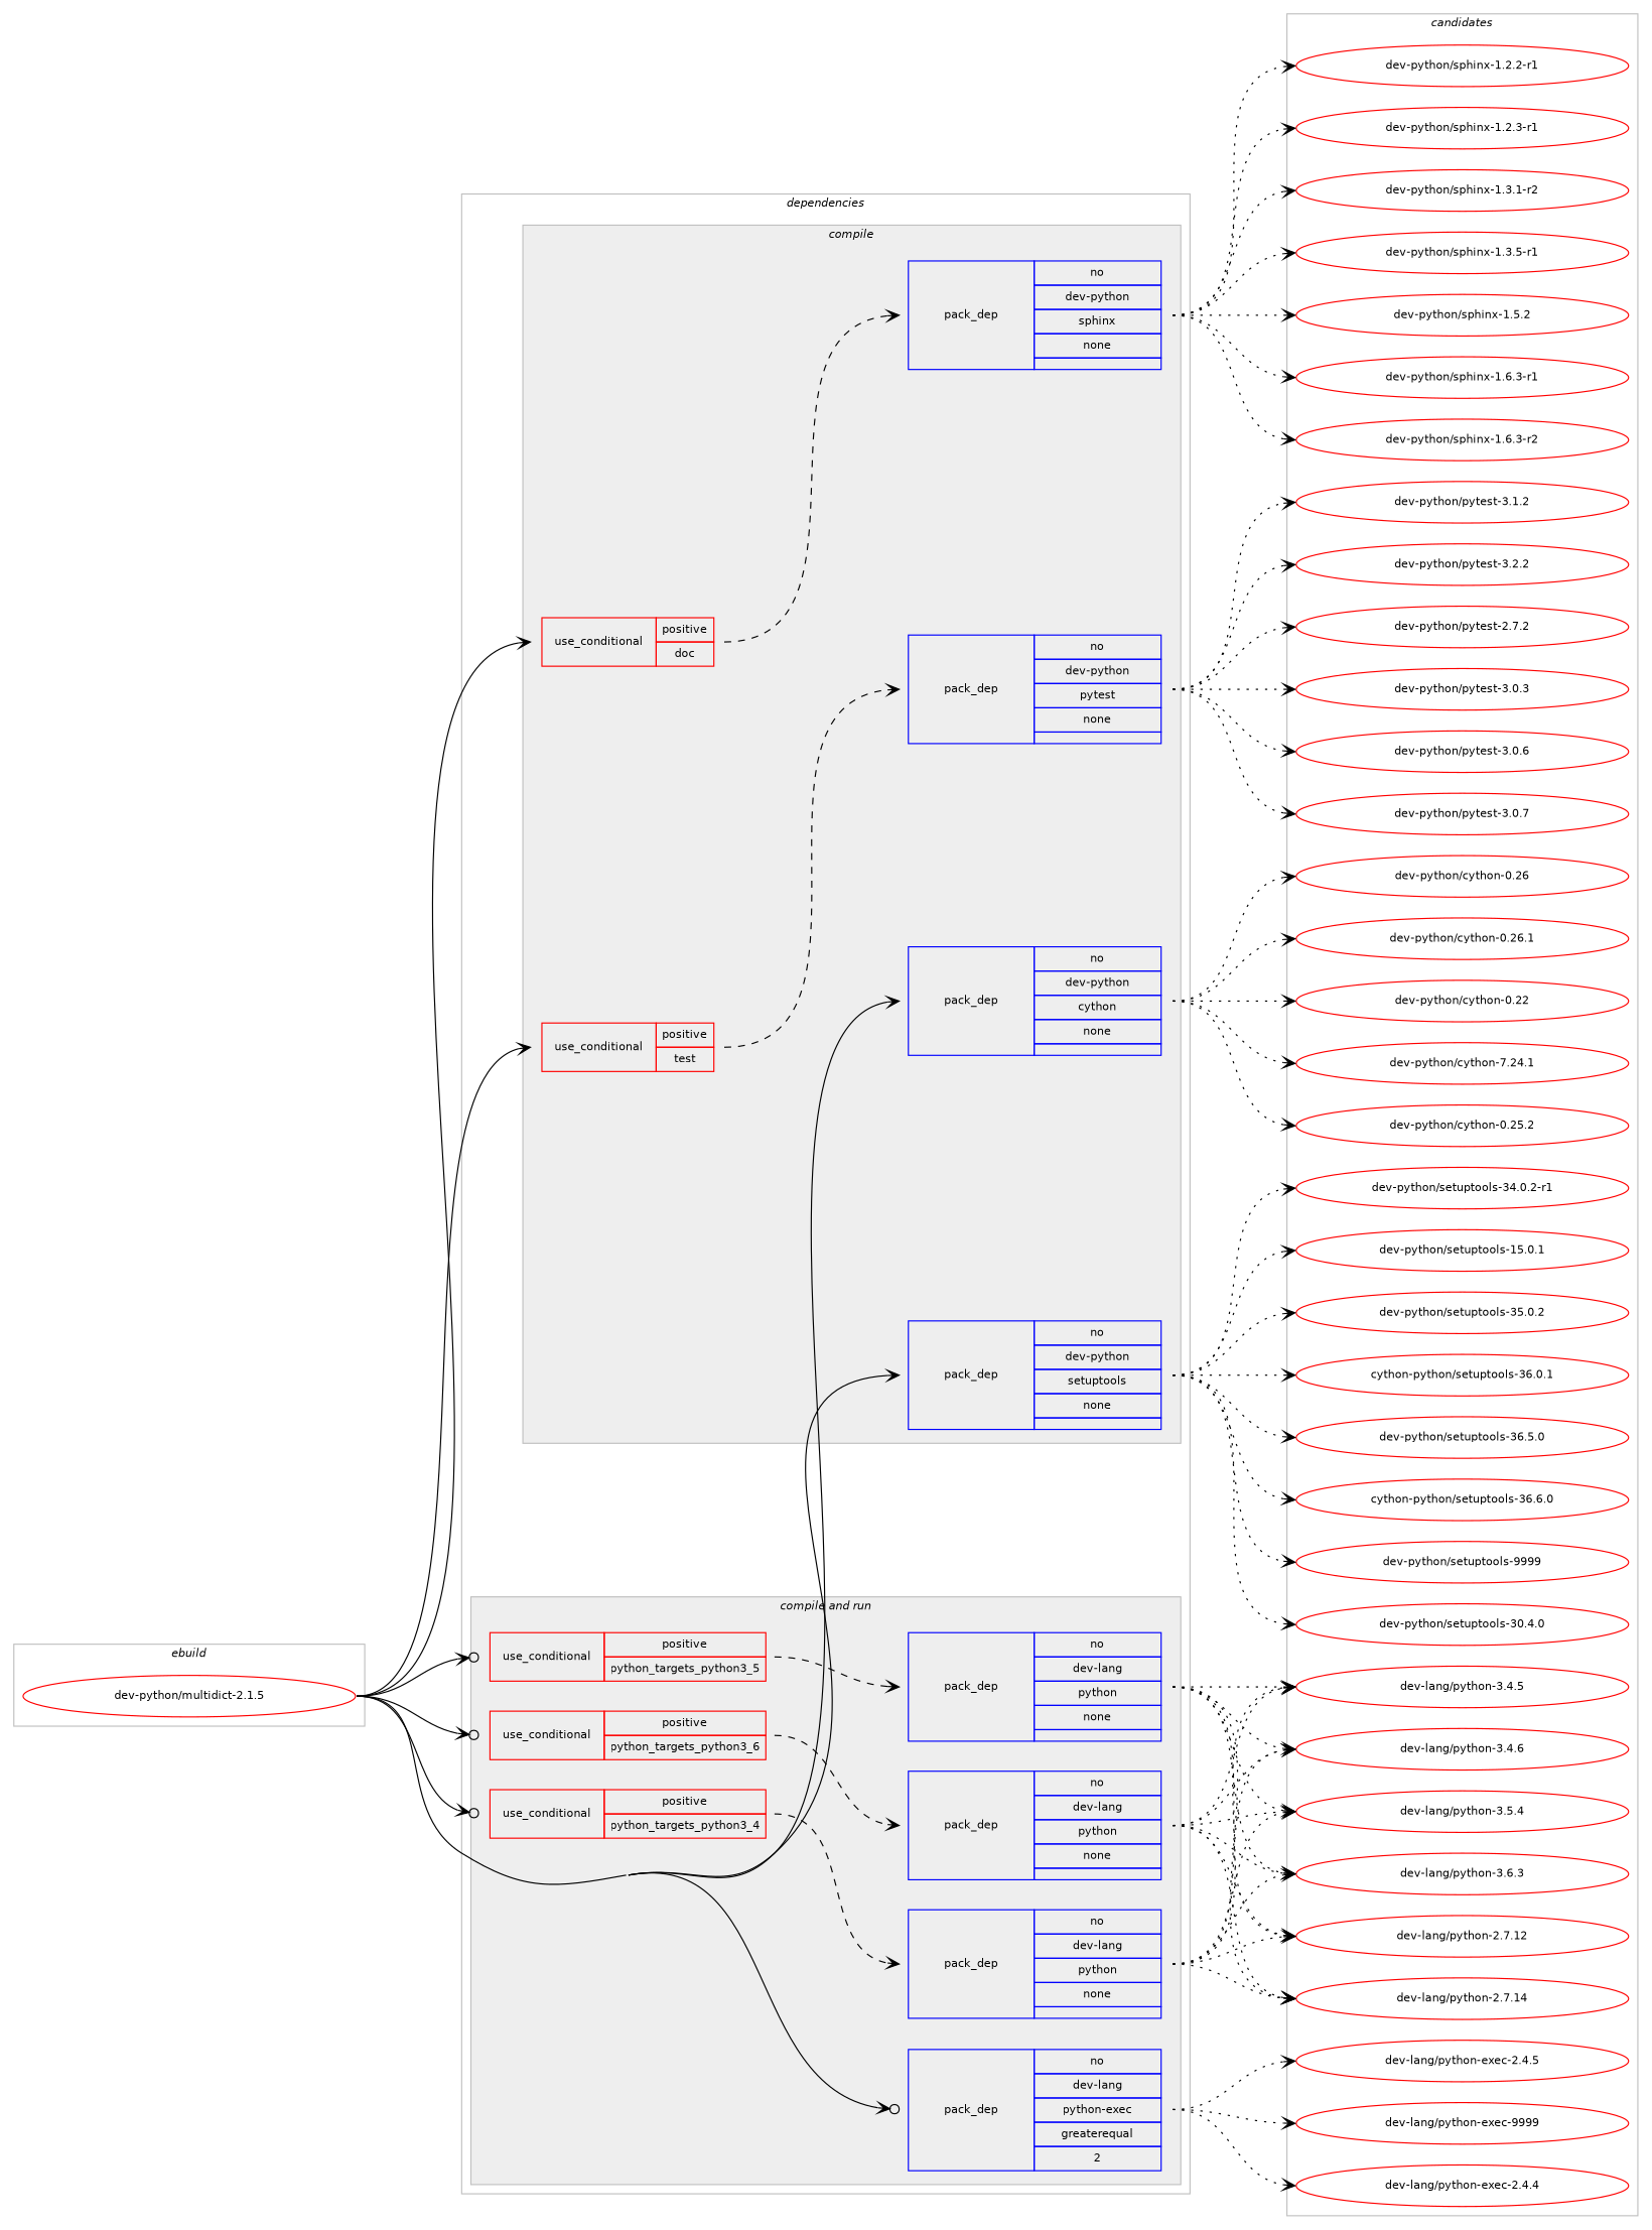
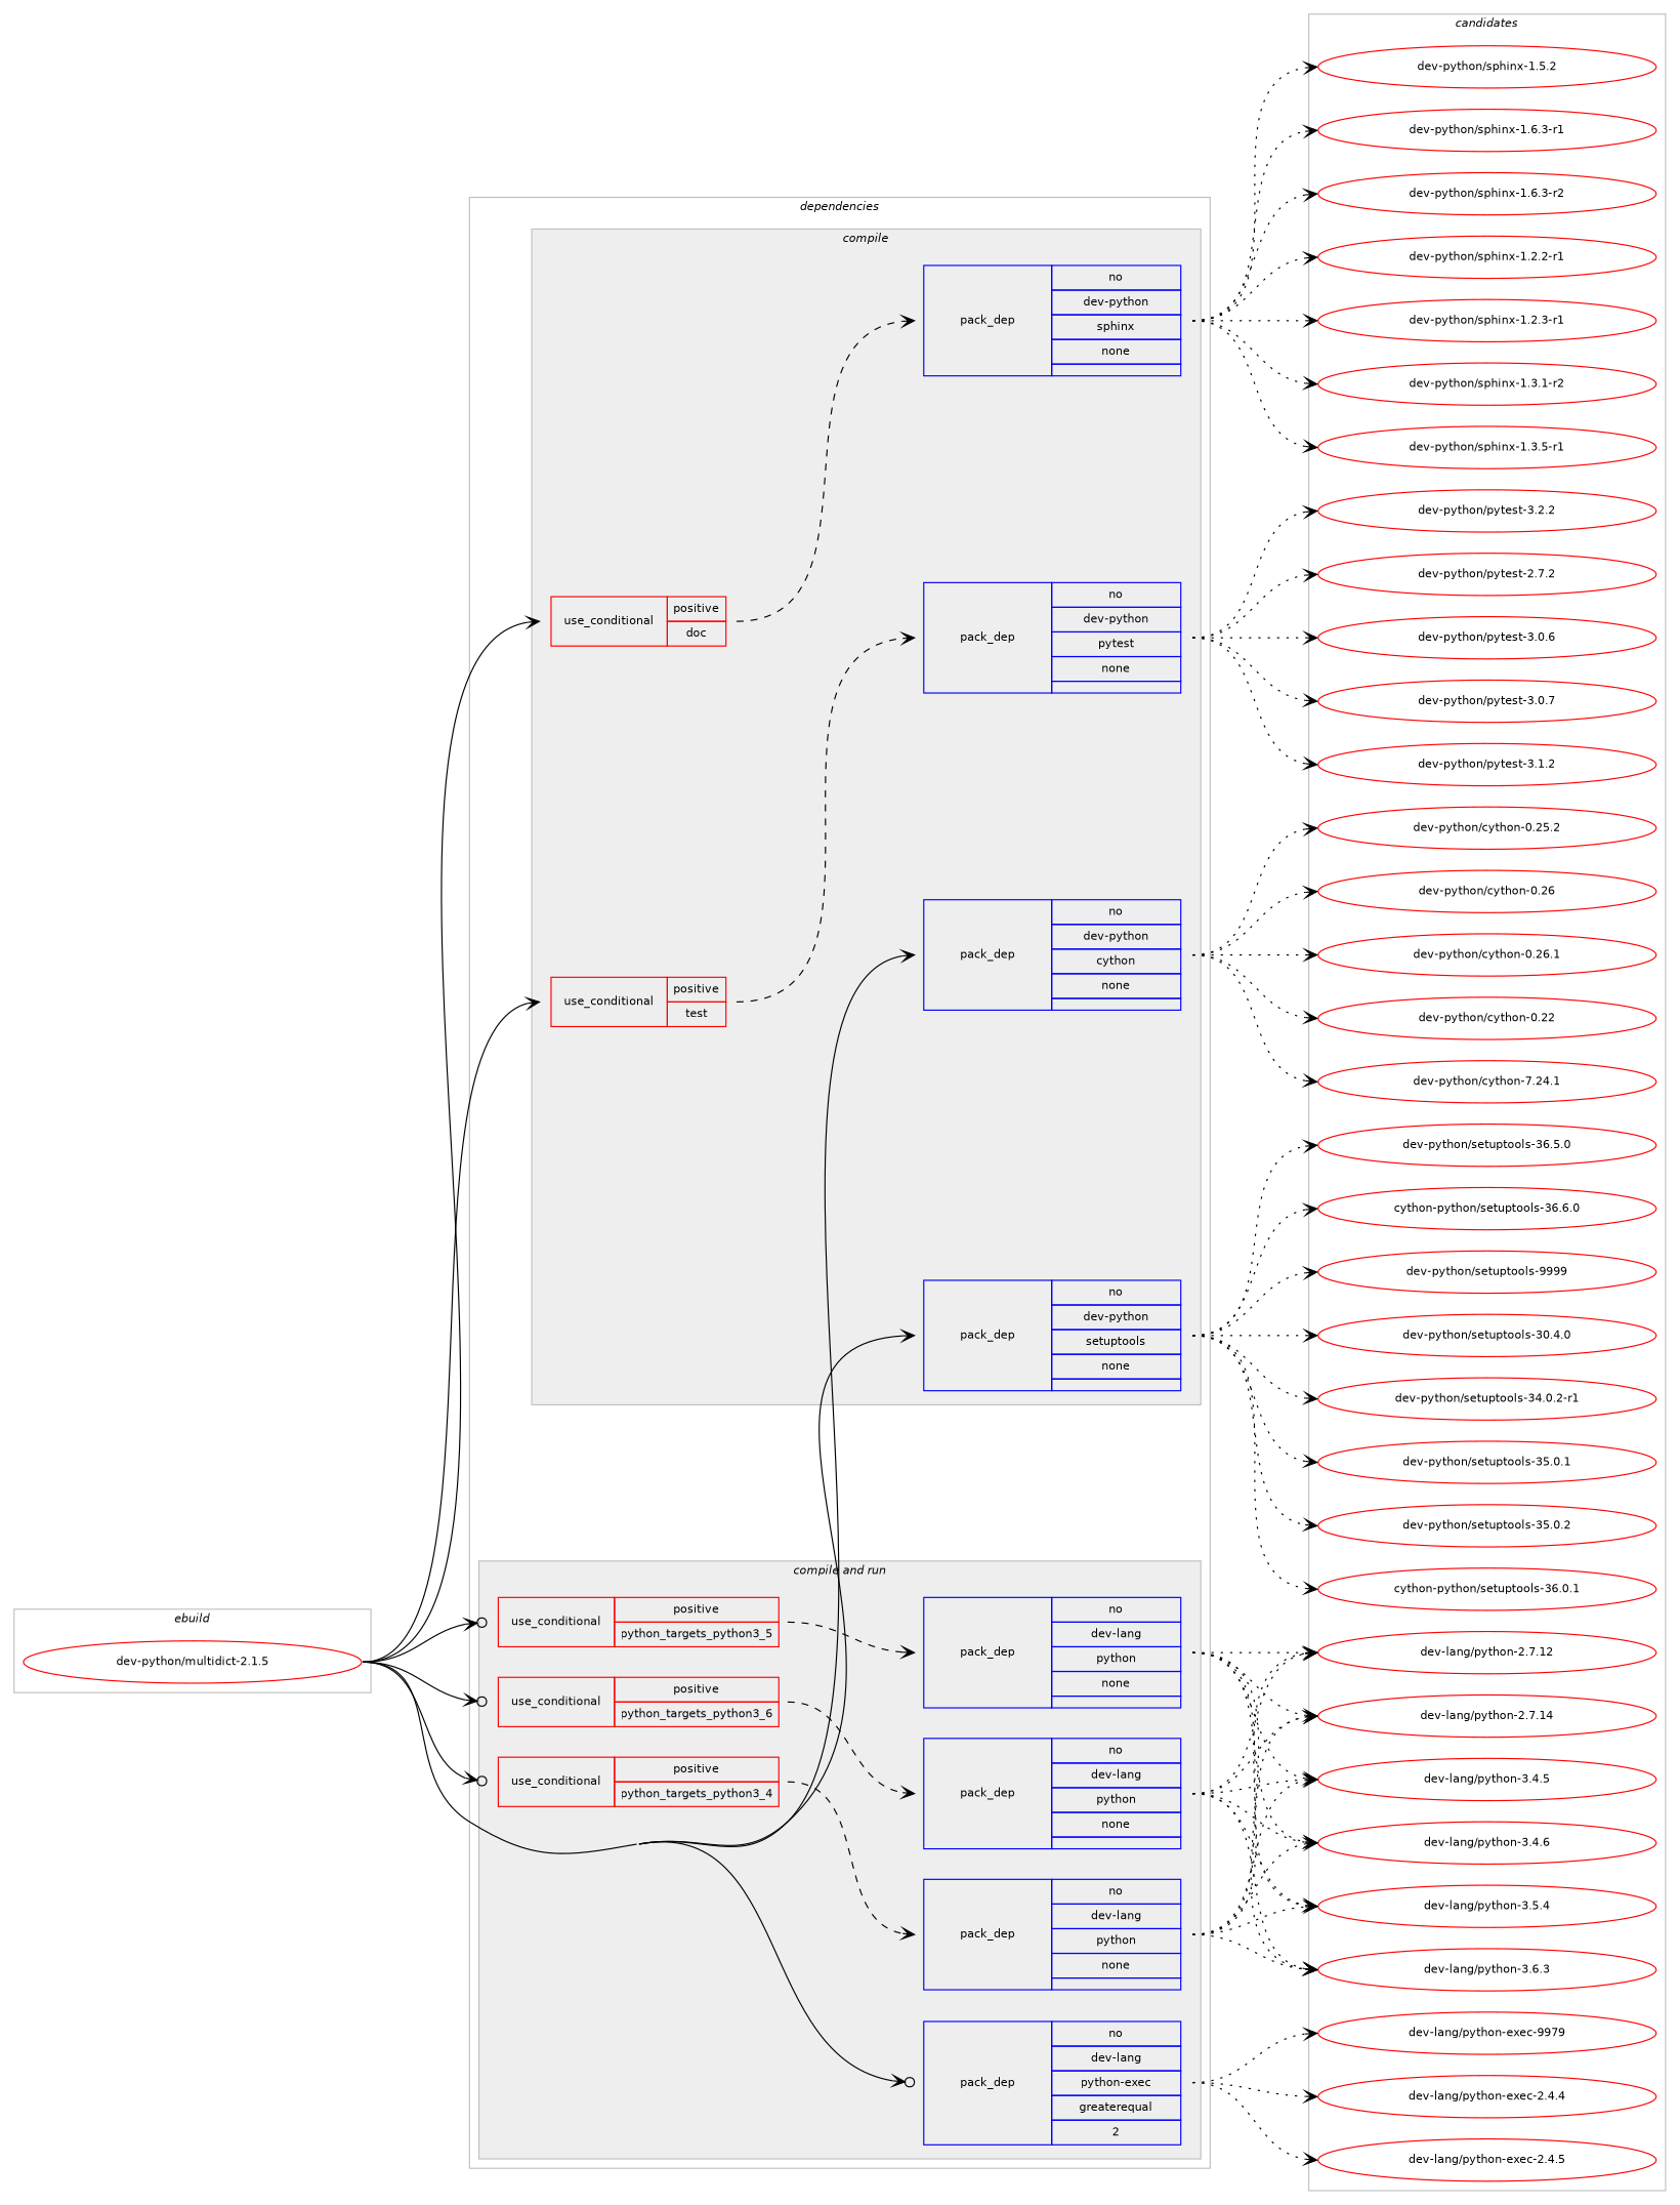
  digraph {
    compound=true
    concentrate=true
    fontname="DejaVu Sans"
    fontsize=10
    newrank=true
    rankdir=LR
    ranksep=1.5
    node [color=red fontname="DejaVu Sans" fontsize=10]
    edge [arrowhead=vee fontname="DejaVu Sans" headport=w style=dotted tailport=e weight=100]
    n1 [label="dev-python/multidict-2.1.5" width=4]
    n2 [color=blue label=<<TABLE BORDER="0" CELLBORDER="1" CELLSPACING="0" CELLPADDING="4" WIDTH="220"><TR><TD ROWSPAN="6" CELLPADDING="30">pack_dep</TD></TR><TR><TD WIDTH="110">no</TD></TR><TR><TD>dev-python</TD></TR><TR><TD>sphinx</TD></TR><TR><TD>none</TD></TR><TR><TD></TD></TR></TABLE>> shape=none]
    n3 [label=<<TABLE BORDER="0" CELLBORDER="1" CELLSPACING="0" CELLPADDING="4"><TR><TD ROWSPAN="3" CELLPADDING="10">use_conditional</TD></TR><TR><TD>positive</TD></TR><TR><TD>doc</TD></TR></TABLE>> shape=none]
    n4 [color=blue label=<<TABLE BORDER="0" CELLBORDER="1" CELLSPACING="0" CELLPADDING="4" WIDTH="220"><TR><TD ROWSPAN="6" CELLPADDING="30">pack_dep</TD></TR><TR><TD WIDTH="110">no</TD></TR><TR><TD>dev-python</TD></TR><TR><TD>pytest</TD></TR><TR><TD>none</TD></TR><TR><TD></TD></TR></TABLE>> shape=none]
    n5 [label=<<TABLE BORDER="0" CELLBORDER="1" CELLSPACING="0" CELLPADDING="4"><TR><TD ROWSPAN="3" CELLPADDING="10">use_conditional</TD></TR><TR><TD>positive</TD></TR><TR><TD>test</TD></TR></TABLE>> shape=none]
    n6 [color=blue label=<<TABLE BORDER="0" CELLBORDER="1" CELLSPACING="0" CELLPADDING="4" WIDTH="220"><TR><TD ROWSPAN="6" CELLPADDING="30">pack_dep</TD></TR><TR><TD WIDTH="110">no</TD></TR><TR><TD>dev-python</TD></TR><TR><TD>cython</TD></TR><TR><TD>none</TD></TR><TR><TD></TD></TR></TABLE>> shape=none]
    n7 [color=blue label=<<TABLE BORDER="0" CELLBORDER="1" CELLSPACING="0" CELLPADDING="4" WIDTH="220"><TR><TD ROWSPAN="6" CELLPADDING="30">pack_dep</TD></TR><TR><TD WIDTH="110">no</TD></TR><TR><TD>dev-python</TD></TR><TR><TD>setuptools</TD></TR><TR><TD>none</TD></TR><TR><TD></TD></TR></TABLE>> shape=none]
    n8 [color=blue label=<<TABLE BORDER="0" CELLBORDER="1" CELLSPACING="0" CELLPADDING="4" WIDTH="220"><TR><TD ROWSPAN="6" CELLPADDING="30">pack_dep</TD></TR><TR><TD WIDTH="110">no</TD></TR><TR><TD>dev-lang</TD></TR><TR><TD>python</TD></TR><TR><TD>none</TD></TR><TR><TD></TD></TR></TABLE>> shape=none]
    n9 [label=<<TABLE BORDER="0" CELLBORDER="1" CELLSPACING="0" CELLPADDING="4"><TR><TD ROWSPAN="3" CELLPADDING="10">use_conditional</TD></TR><TR><TD>positive</TD></TR><TR><TD>python_targets_python3_4</TD></TR></TABLE>> shape=none]
    n10 [color=blue label=<<TABLE BORDER="0" CELLBORDER="1" CELLSPACING="0" CELLPADDING="4" WIDTH="220"><TR><TD ROWSPAN="6" CELLPADDING="30">pack_dep</TD></TR><TR><TD WIDTH="110">no</TD></TR><TR><TD>dev-lang</TD></TR><TR><TD>python</TD></TR><TR><TD>none</TD></TR><TR><TD></TD></TR></TABLE>> shape=none]
    n11 [label=<<TABLE BORDER="0" CELLBORDER="1" CELLSPACING="0" CELLPADDING="4"><TR><TD ROWSPAN="3" CELLPADDING="10">use_conditional</TD></TR><TR><TD>positive</TD></TR><TR><TD>python_targets_python3_5</TD></TR></TABLE>> shape=none]
    n12 [color=blue label=<<TABLE BORDER="0" CELLBORDER="1" CELLSPACING="0" CELLPADDING="4" WIDTH="220"><TR><TD ROWSPAN="6" CELLPADDING="30">pack_dep</TD></TR><TR><TD WIDTH="110">no</TD></TR><TR><TD>dev-lang</TD></TR><TR><TD>python</TD></TR><TR><TD>none</TD></TR><TR><TD></TD></TR></TABLE>> shape=none]
    n13 [label=<<TABLE BORDER="0" CELLBORDER="1" CELLSPACING="0" CELLPADDING="4"><TR><TD ROWSPAN="3" CELLPADDING="10">use_conditional</TD></TR><TR><TD>positive</TD></TR><TR><TD>python_targets_python3_6</TD></TR></TABLE>> shape=none]
    n14 [color=blue label=<<TABLE BORDER="0" CELLBORDER="1" CELLSPACING="0" CELLPADDING="4" WIDTH="220"><TR><TD ROWSPAN="6" CELLPADDING="30">pack_dep</TD></TR><TR><TD WIDTH="110">no</TD></TR><TR><TD>dev-lang</TD></TR><TR><TD>python-exec</TD></TR><TR><TD>greaterequal</TD></TR><TR><TD>2</TD></TR></TABLE>> shape=none]
    n15 [label="dev-python/sphinx-1.2.2-r1" width=4]
    n16 [label="dev-python/sphinx-1.2.3-r1" width=4]
    n17 [label="dev-python/sphinx-1.3.1-r2" width=4]
    n18 [label="dev-python/sphinx-1.3.5-r1" width=4]
    n19 [label="dev-python/sphinx-1.5.2" width=4]
    n20 [label="dev-python/sphinx-1.6.3-r1" width=4]
    n21 [label="dev-python/sphinx-1.6.3-r2" width=4]
    n22 [label="dev-python/pytest-2.7.2" width=4]
-   n23 [label="dev-python/pytest-3.0.3" width=4]
    n24 [label="dev-python/pytest-3.0.6" width=4]
    n25 [label="dev-python/pytest-3.0.7" width=4]
    n26 [label="dev-python/pytest-3.1.2" width=4]
    n27 [label="dev-python/pytest-3.2.2" width=4]
    n28 [label="dev-python/cython-0.22" width=4]
    n29 [label="dev-python/cython-7.24.1" width=4]
    n30 [label="dev-python/cython-0.25.2" width=4]
    n31 [label="dev-python/cython-0.26" width=4]
    n32 [label="dev-python/cython-0.26.1" width=4]
    n33 [label="dev-python/setuptools-30.4.0" width=4]
    n34 [label="dev-python/setuptools-34.0.2-r1" width=4]
-   n35 [label="dev-python/setuptools-15.0.1" width=4]
+   n35 [label="dev-python/setuptools-35.0.1" width=4]
    n36 [label="dev-python/setuptools-35.0.2" width=4]
    n37 [label="cython-python/setuptools-36.0.1" width=4]
    n38 [label="dev-python/setuptools-36.5.0" width=4]
    n39 [label="cython-python/setuptools-36.6.0" width=4]
    n40 [label="dev-python/setuptools-9999" width=4]
    n41 [label="dev-lang/python-2.7.12" width=4]
    n42 [label="dev-lang/python-2.7.14" width=4]
    n43 [label="dev-lang/python-3.4.5" width=4]
    n44 [label="dev-lang/python-3.4.6" width=4]
    n45 [label="dev-lang/python-3.5.4" width=4]
    n46 [label="dev-lang/python-3.6.3" width=4]
    n47 [label="dev-lang/python-exec-2.4.4" width=4]
    n48 [label="dev-lang/python-exec-2.4.5" width=4]
-   n49 [label="dev-lang/python-exec-9999" width=4]
+   n49 [label="dev-lang/python-exec-9979" width=4]
    subgraph cluster_1 {
      color=gray
      label=<<i>ebuild</i>>
      rank=same
      n1
    }
    subgraph cluster_2 {
      color=gray
      label=<<i>dependencies</i>>
      subgraph cluster_3 {
        color=gray
        fillcolor="#eeeeee"
        label=<<i>compile</i>>
        style=filled
        subgraph sub_4 {
          color=gray
          fillcolor="#eeeeee"
          label=<<i>compile</i>>
          style=filled
          n3
          subgraph sub_5 {
            color=gray
            fillcolor="#eeeeee"
            label=<<i>compile</i>>
            style=filled
            n2
          }
        }
        subgraph sub_6 {
          color=gray
          fillcolor="#eeeeee"
          label=<<i>compile</i>>
          style=filled
          n5
          subgraph sub_7 {
            color=gray
            fillcolor="#eeeeee"
            label=<<i>compile</i>>
            style=filled
            n4
          }
        }
        subgraph sub_8 {
          color=gray
          fillcolor="#eeeeee"
          label=<<i>compile</i>>
          style=filled
          n6
        }
        subgraph sub_9 {
          color=gray
          fillcolor="#eeeeee"
          label=<<i>compile</i>>
          style=filled
          n7
        }
      }
      subgraph cluster_10 {
        color=gray
        fillcolor="#eeeeee"
        label=<<i>compile and run</i>>
        style=filled
        subgraph sub_11 {
          color=gray
          fillcolor="#eeeeee"
          label=<<i>compile and run</i>>
          style=filled
          n9
          subgraph sub_12 {
            color=gray
            fillcolor="#eeeeee"
            label=<<i>compile and run</i>>
            style=filled
            n8
          }
        }
        subgraph sub_13 {
          color=gray
          fillcolor="#eeeeee"
          label=<<i>compile and run</i>>
          style=filled
          n11
          subgraph sub_14 {
            color=gray
            fillcolor="#eeeeee"
            label=<<i>compile and run</i>>
            style=filled
            n10
          }
        }
        subgraph sub_15 {
          color=gray
          fillcolor="#eeeeee"
          label=<<i>compile and run</i>>
          style=filled
          n13
          subgraph sub_16 {
            color=gray
            fillcolor="#eeeeee"
            label=<<i>compile and run</i>>
            style=filled
            n12
          }
        }
        subgraph sub_17 {
          color=gray
          fillcolor="#eeeeee"
          label=<<i>compile and run</i>>
          style=filled
          n14
        }
      }
      subgraph cluster_18 {
        color=gray
        fillcolor="#eeeeee"
        label=<<i>run</i>>
        style=filled
      }
    }
    subgraph cluster_19 {
      color=gray
      label=<<i>candidates</i>>
      rank=same
      subgraph sub_20 {
        color=black
        label=<<i>candidates</i>>
        nodesep=1
        rank=same
        n15
        n16
        n17
        n18
        n19
        n20
        n21
      }
      subgraph sub_21 {
        color=black
        label=<<i>candidates</i>>
        nodesep=1
        rank=same
        n22
-       n23
        n24
        n25
        n26
        n27
      }
      subgraph sub_22 {
        color=black
        label=<<i>candidates</i>>
        nodesep=1
        rank=same
        n28
        n29
        n30
        n31
        n32
      }
      subgraph sub_23 {
        color=black
        label=<<i>candidates</i>>
        nodesep=1
        rank=same
        n33
        n34
        n35
        n36
        n37
        n38
        n39
        n40
      }
      subgraph sub_24 {
        color=black
        label=<<i>candidates</i>>
        nodesep=1
        rank=same
        n41
        n42
        n43
        n44
        n45
        n46
      }
      subgraph sub_25 {
        color=black
        label=<<i>candidates</i>>
        nodesep=1
        rank=same
        n41
        n42
        n43
        n44
        n45
        n46
      }
      subgraph sub_26 {
        color=black
        label=<<i>candidates</i>>
        nodesep=1
        rank=same
        n41
        n42
        n43
        n44
        n45
        n46
      }
      subgraph sub_27 {
        color=black
        label=<<i>candidates</i>>
        nodesep=1
        rank=same
        n47
        n48
        n49
      }
    }
    n1 -> n3 [style=solid weight=20]
    n1 -> n5 [style=solid weight=20]
    n1 -> n6 [style=solid weight=20]
    n1 -> n7 [style=solid weight=20]
    n1 -> n9 [arrowhead=odotvee style=solid weight=20]
    n1 -> n11 [arrowhead=odotvee style=solid weight=20]
    n1 -> n13 [arrowhead=odotvee style=solid weight=20]
    n1 -> n14 [arrowhead=odotvee style=solid weight=20]
    n2 -> n15
    n2 -> n16
    n2 -> n17
    n2 -> n18
    n2 -> n19
    n2 -> n20
    n2 -> n21
    n3 -> n2 [style=dashed weight=20]
    n4 -> n22
-   n4 -> n23
    n4 -> n24
    n4 -> n25
    n4 -> n26
    n4 -> n27
    n5 -> n4 [style=dashed weight=20]
    n6 -> n28
    n6 -> n29
    n6 -> n30
    n6 -> n31
    n6 -> n32
    n7 -> n33
    n7 -> n34
    n7 -> n35
    n7 -> n36
    n7 -> n37
    n7 -> n38
    n7 -> n39
    n7 -> n40
    n8 -> n41
    n8 -> n42
    n8 -> n43
    n8 -> n44
    n8 -> n45
    n8 -> n46
    n9 -> n8 [style=dashed weight=20]
    n10 -> n41
    n10 -> n42
    n10 -> n43
    n10 -> n44
    n10 -> n45
    n10 -> n46
    n11 -> n10 [style=dashed weight=20]
    n12 -> n41
    n12 -> n42
    n12 -> n43
    n12 -> n44
    n12 -> n45
    n12 -> n46
    n13 -> n12 [style=dashed weight=20]
    n14 -> n47
    n14 -> n48
    n14 -> n49
  }
